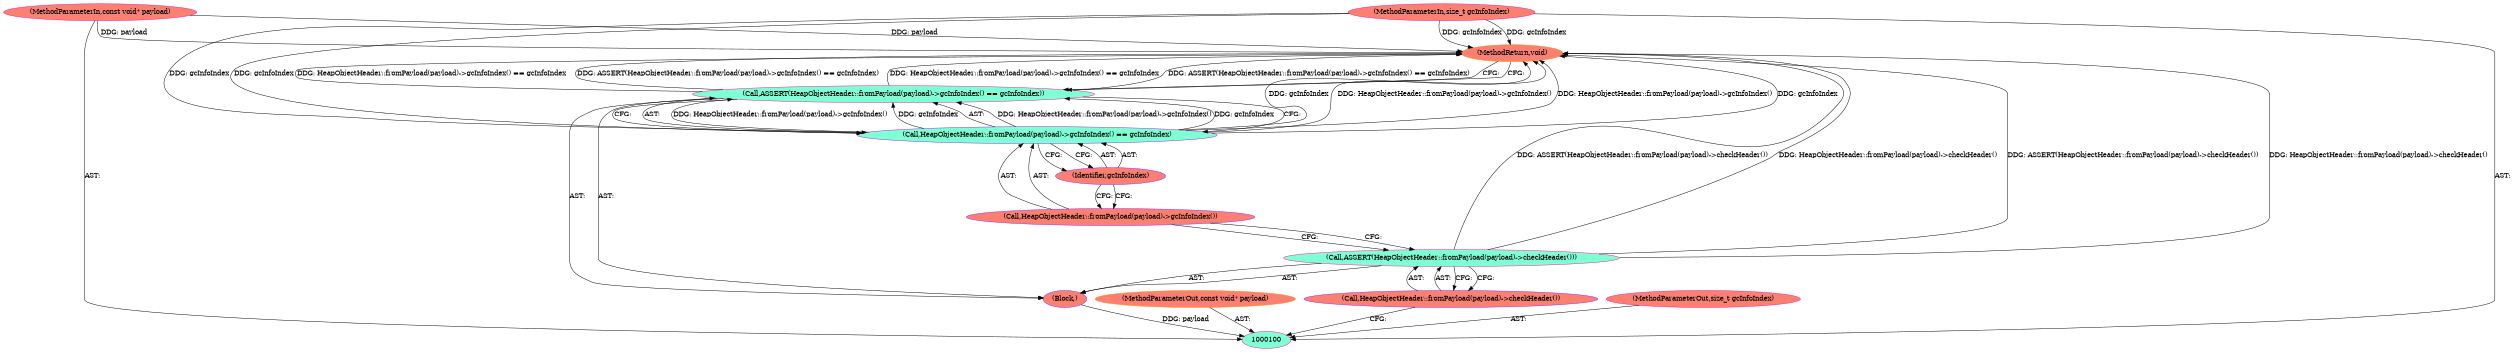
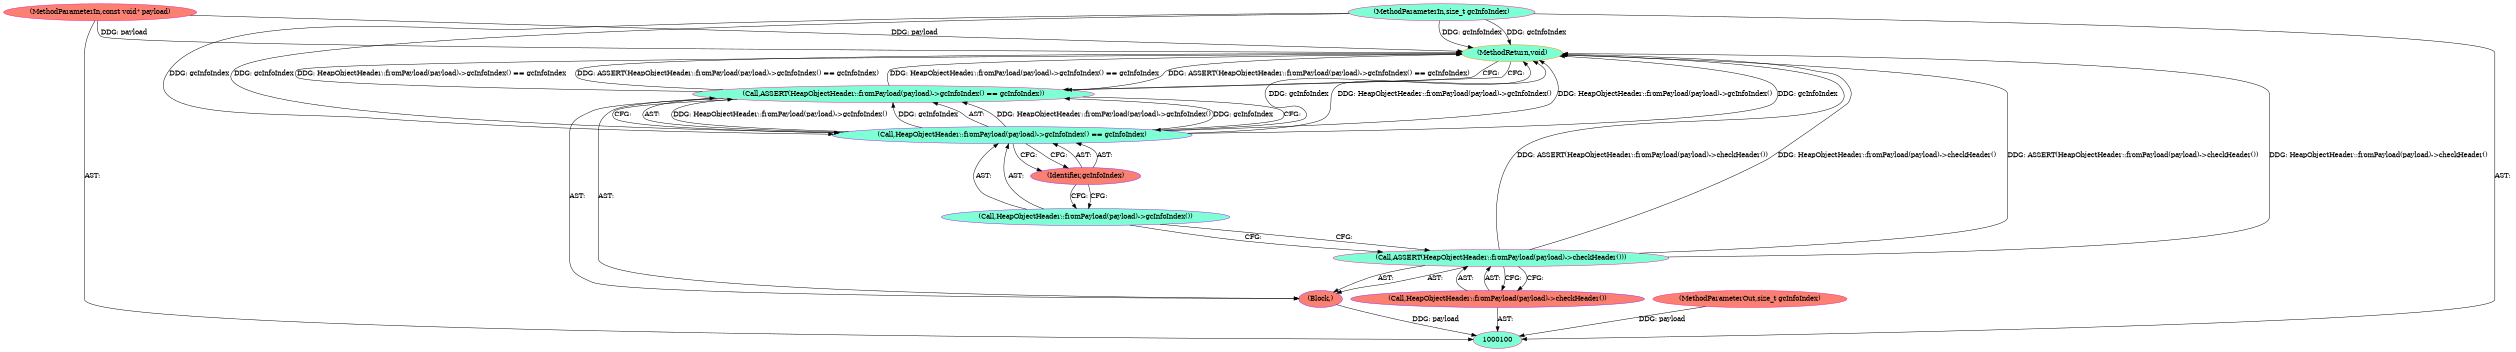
  digraph {
    fontname="DejaVu Serif"
    node [color=deeppink fillcolor=aquamarine fontname="DejaVu Serif" style=filled]
    edge [fontname="DejaVu Serif"]
-   n1 [color=darkorange fillcolor=salmon label="(MethodReturn,void)"]
+   n1 [color=darkorange label="(MethodReturn,void)"]
    n2 [label="(Call,ASSERT(HeapObjectHeader::fromPayload(payload)->gcInfoIndex() == gcInfoIndex))"]
    n3 [color=purple label="(Call,HeapObjectHeader::fromPayload(payload)->gcInfoIndex() == gcInfoIndex)"]
    n4 [color=purple fillcolor=salmon label="(Block,)"]
    1000100
    n6 [fillcolor=salmon label="(MethodParameterIn,const void* payload)"]
-   n7 [color=darkorange fillcolor=salmon label="(MethodParameterOut,const void* payload)"]
-   n8 [fillcolor=salmon label="(MethodParameterIn,size_t gcInfoIndex)"]
+   n8 [label="(MethodParameterIn,size_t gcInfoIndex)"]
    n9 [color=purple fillcolor=salmon label="(Identifier,gcInfoIndex)"]
    n10 [fillcolor=salmon label="(MethodParameterOut,size_t gcInfoIndex)"]
    n11 [label="(Call,ASSERT(HeapObjectHeader::fromPayload(payload)->checkHeader()))"]
    n12 [color=purple fillcolor=salmon label="(Call,HeapObjectHeader::fromPayload(payload)->checkHeader())"]
-   n13 [color=purple fillcolor=salmon label="(Call,HeapObjectHeader::fromPayload(payload)->gcInfoIndex())"]
+   n13 [color=purple label="(Call,HeapObjectHeader::fromPayload(payload)->gcInfoIndex())"]
    n1 -> n2 [label="CFG: "]
    n1 -> n2 [label="CFG: "]
    n2 -> n1 [label="DDG: HeapObjectHeader::fromPayload(payload)->gcInfoIndex() == gcInfoIndex"]
    n2 -> n1 [label="DDG: ASSERT(HeapObjectHeader::fromPayload(payload)->gcInfoIndex() == gcInfoIndex)"]
    n2 -> n1 [label="DDG: HeapObjectHeader::fromPayload(payload)->gcInfoIndex() == gcInfoIndex"]
    n2 -> n1 [label="DDG: ASSERT(HeapObjectHeader::fromPayload(payload)->gcInfoIndex() == gcInfoIndex)"]
    n2 -> n3 [label="CFG: "]
    n2 -> n3 [label="CFG: "]
    n2 -> n4 [label="AST: "]
    n2 -> n4 [label="AST: "]
    n3 -> n1 [label="DDG: HeapObjectHeader::fromPayload(payload)->gcInfoIndex()"]
    n3 -> n1 [label="DDG: gcInfoIndex"]
    n3 -> n1 [label="DDG: HeapObjectHeader::fromPayload(payload)->gcInfoIndex()"]
    n3 -> n1 [label="DDG: gcInfoIndex"]
    n3 -> n2 [label="AST: "]
    n3 -> n2 [label="DDG: HeapObjectHeader::fromPayload(payload)->gcInfoIndex()"]
    n3 -> n2 [label="DDG: gcInfoIndex"]
    n3 -> n2 [label="AST: "]
    n3 -> n2 [label="DDG: HeapObjectHeader::fromPayload(payload)->gcInfoIndex()"]
    n3 -> n2 [label="DDG: gcInfoIndex"]
    n3 -> n9 [label="CFG: "]
    n3 -> n9 [label="CFG: "]
    n4 -> 1000100 [label="DDG: payload"]
    n6 -> n1 [label="DDG: payload"]
    n6 -> n1 [label="DDG: payload"]
    n6 -> 1000100 [label="AST: "]
-   n7 -> 1000100 [label="AST: "]
    n8 -> n1 [label="DDG: gcInfoIndex"]
    n8 -> n1 [label="DDG: gcInfoIndex"]
    n8 -> n3 [label="DDG: gcInfoIndex"]
    n8 -> n3 [label="DDG: gcInfoIndex"]
    n8 -> 1000100 [label="AST: "]
    n9 -> n3 [label="AST: "]
    n9 -> n3 [label="AST: "]
    n9 -> n13 [label="CFG: "]
    n9 -> n13 [label="CFG: "]
-   n10 -> 1000100 [label="AST: "]
+   n10 -> 1000100 [label="DDG: payload"]
    n11 -> n1 [label="DDG: ASSERT(HeapObjectHeader::fromPayload(payload)->checkHeader())"]
    n11 -> n1 [label="DDG: HeapObjectHeader::fromPayload(payload)->checkHeader()"]
    n11 -> n1 [label="DDG: ASSERT(HeapObjectHeader::fromPayload(payload)->checkHeader())"]
    n11 -> n1 [label="DDG: HeapObjectHeader::fromPayload(payload)->checkHeader()"]
    n11 -> n4 [label="AST: "]
    n11 -> n4 [label="AST: "]
    n11 -> n12 [label="CFG: "]
    n11 -> n12 [label="CFG: "]
-   n12 -> 1000100 [label="CFG: "]
+   n12 -> 1000100 [label="AST: "]
    n12 -> n11 [label="AST: "]
    n12 -> n11 [label="AST: "]
    n13 -> n3 [label="AST: "]
    n13 -> n3 [label="AST: "]
    n13 -> n11 [label="CFG: "]
    n13 -> n11 [label="CFG: "]
  }
